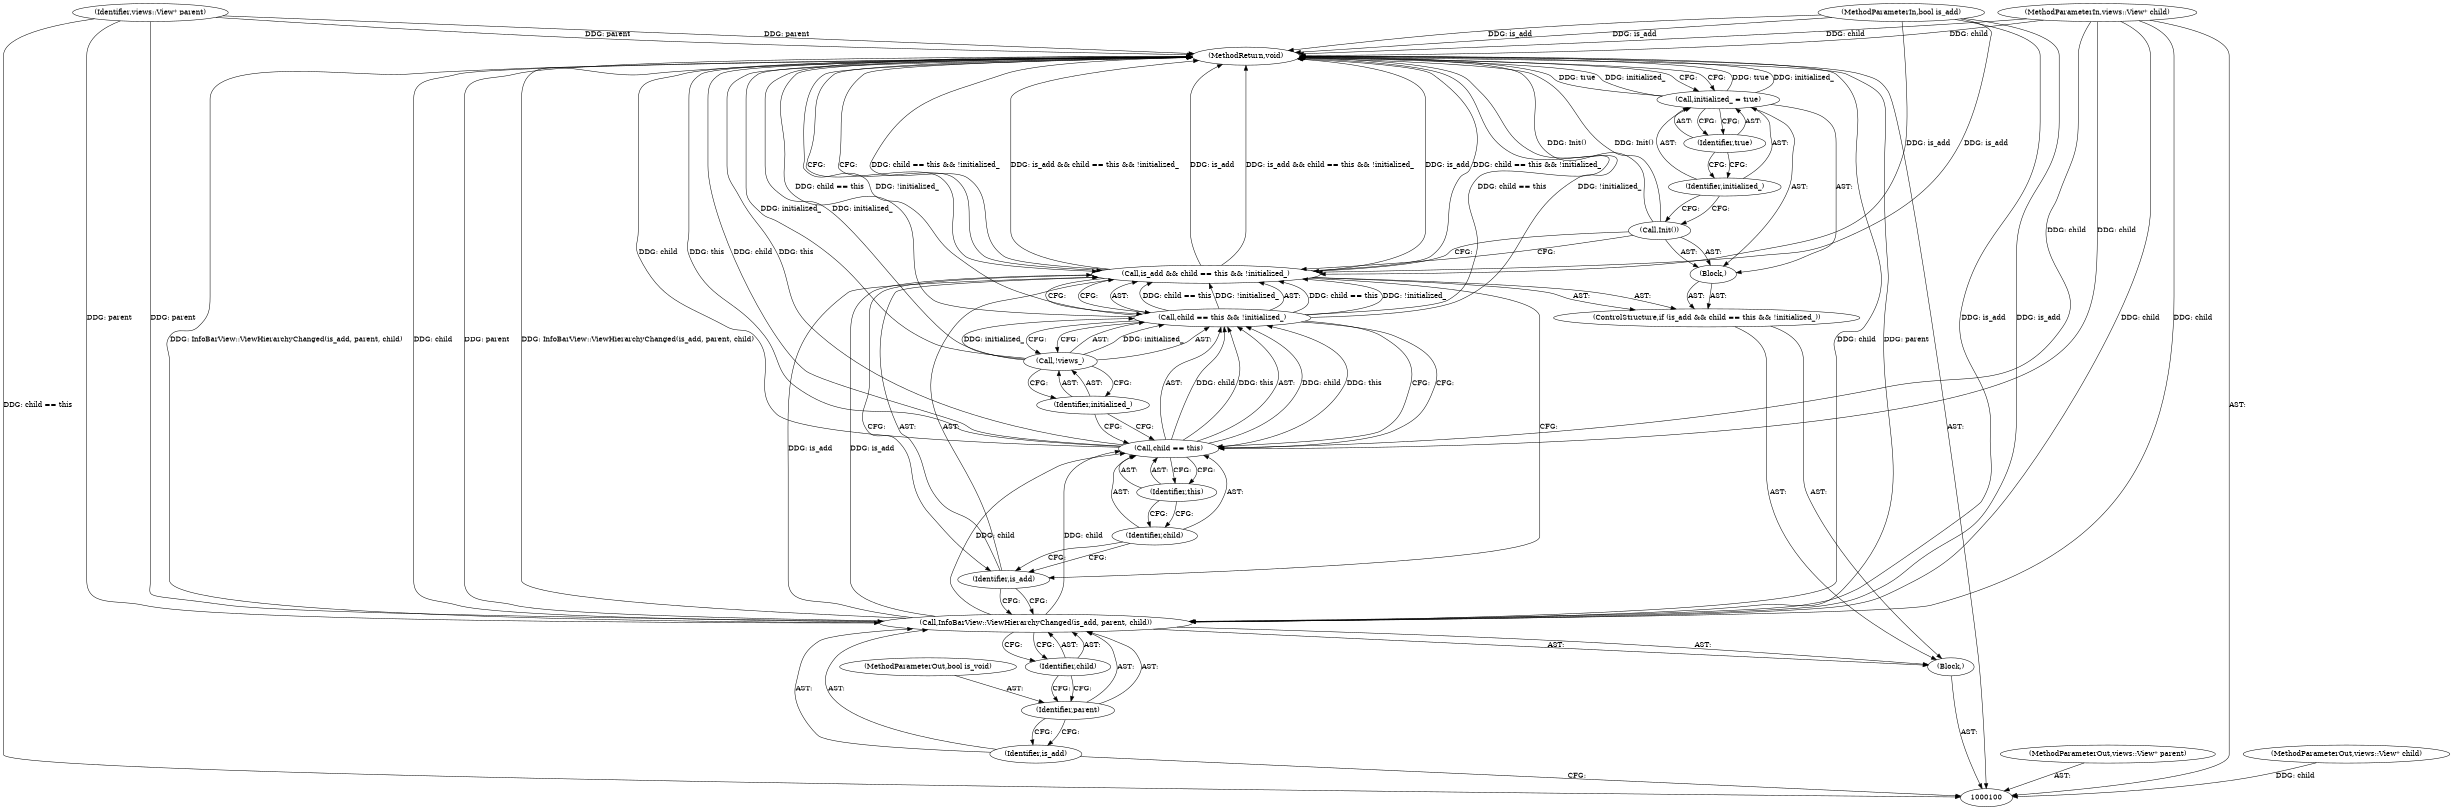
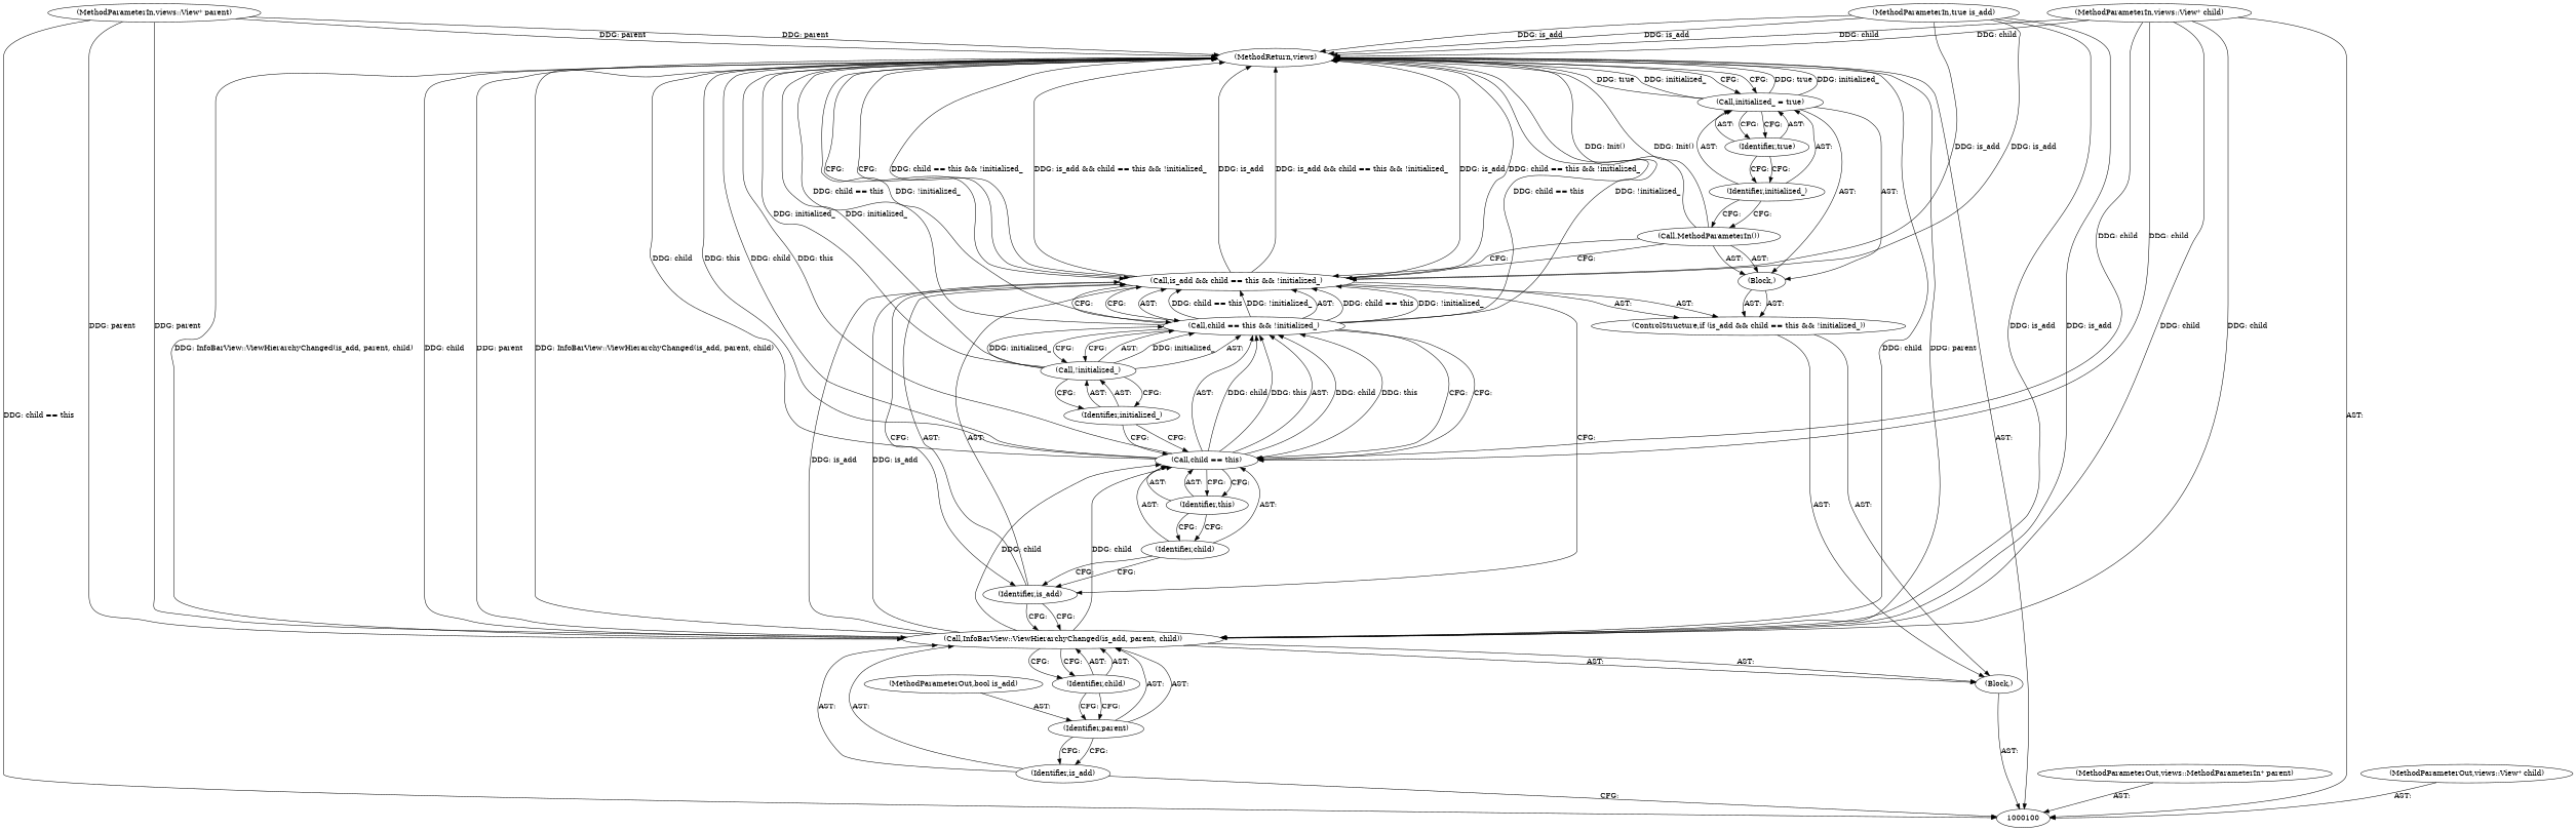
  digraph {
-   n1 [label="(MethodReturn,void)"]
+   n1 [label="(MethodReturn,views)"]
    n2 [label="(Call,is_add && child == this && !initialized_)"]
    n3 [label="(Call,initialized_ = true)"]
    1000100
    n5 [label="(Call,child == this && !initialized_)"]
    n6 [label="(Identifier,is_add)"]
    n7 [label="(ControlStructure,if (is_add && child == this && !initialized_))"]
    n8 [label="(Block,)"]
    n9 [label="(Identifier,true)"]
-   n10 [label="(MethodParameterIn,bool is_add)"]
+   n10 [label="(MethodParameterIn,true is_add)"]
    n11 [label="(Call,InfoBarView::ViewHierarchyChanged(is_add, parent, child))"]
    n12 [label="(Call,child == this)"]
    n13 [label="(Block,)"]
    n14 [label="(Identifier,child)"]
-   n15 [label="(MethodParameterOut,bool is_void)"]
+   n15 [label="(MethodParameterOut,bool is_add)"]
    n16 [label="(Identifier,parent)"]
-   n17 [label="(Identifier,views::View* parent)"]
-   n18 [label="(MethodParameterOut,views::View* parent)"]
+   n17 [label="(MethodParameterIn,views::View* parent)"]
+   n18 [label="(MethodParameterOut,views::MethodParameterIn* parent)"]
    n19 [label="(MethodParameterIn,views::View* child)"]
    n20 [label="(Identifier,this)"]
    n21 [label="(MethodParameterOut,views::View* child)"]
    n22 [label="(Identifier,is_add)"]
-   n23 [label="(Call,!views_)"]
+   n23 [label="(Call,!initialized_)"]
    n24 [label="(Identifier,initialized_)"]
    n25 [label="(Identifier,child)"]
-   n26 [label="(Call,Init())"]
+   n26 [label="(Call,MethodParameterIn())"]
    n27 [label="(Identifier,initialized_)"]
    n1 -> n2 [label="CFG: "]
    n1 -> n2 [label="CFG: "]
    n1 -> n3 [label="CFG: "]
    n1 -> n3 [label="CFG: "]
    n1 -> 1000100 [label="AST: "]
    n2 -> n1 [label="DDG: child == this && !initialized_"]
    n2 -> n1 [label="DDG: is_add && child == this && !initialized_"]
    n2 -> n1 [label="DDG: is_add"]
    n2 -> n1 [label="DDG: child == this && !initialized_"]
    n2 -> n1 [label="DDG: is_add && child == this && !initialized_"]
    n2 -> n1 [label="DDG: is_add"]
    n2 -> n5 [label="CFG: "]
    n2 -> n5 [label="CFG: "]
    n2 -> n6 [label="CFG: "]
    n2 -> n6 [label="CFG: "]
    n2 -> n7 [label="AST: "]
    n2 -> n7 [label="AST: "]
    n3 -> n1 [label="DDG: true"]
    n3 -> n1 [label="DDG: initialized_"]
    n3 -> n1 [label="DDG: true"]
    n3 -> n1 [label="DDG: initialized_"]
    n3 -> n8 [label="AST: "]
    n3 -> n8 [label="AST: "]
    n3 -> n9 [label="CFG: "]
    n3 -> n9 [label="CFG: "]
    n5 -> n1 [label="DDG: child == this"]
    n5 -> n1 [label="DDG: !initialized_"]
    n5 -> n1 [label="DDG: child == this"]
    n5 -> n1 [label="DDG: !initialized_"]
    n5 -> n2 [label="AST: "]
    n5 -> n2 [label="DDG: child == this"]
    n5 -> n2 [label="DDG: !initialized_"]
    n5 -> n2 [label="AST: "]
    n5 -> n2 [label="DDG: child == this"]
    n5 -> n2 [label="DDG: !initialized_"]
    n5 -> n12 [label="CFG: "]
    n5 -> n12 [label="CFG: "]
    n5 -> n23 [label="CFG: "]
    n5 -> n23 [label="CFG: "]
    n6 -> n2 [label="AST: "]
    n6 -> n2 [label="AST: "]
    n6 -> n11 [label="CFG: "]
    n6 -> n11 [label="CFG: "]
    n7 -> n13 [label="AST: "]
    n7 -> n13 [label="AST: "]
    n8 -> n7 [label="AST: "]
    n8 -> n7 [label="AST: "]
    n9 -> n3 [label="AST: "]
    n9 -> n3 [label="AST: "]
    n9 -> n27 [label="CFG: "]
    n9 -> n27 [label="CFG: "]
    n10 -> n1 [label="DDG: is_add"]
    n10 -> n1 [label="DDG: is_add"]
    n10 -> n2 [label="DDG: is_add"]
    n10 -> n2 [label="DDG: is_add"]
    n10 -> n11 [label="DDG: is_add"]
    n10 -> n11 [label="DDG: is_add"]
    n11 -> n1 [label="DDG: child"]
    n11 -> n1 [label="DDG: parent"]
    n11 -> n1 [label="DDG: InfoBarView::ViewHierarchyChanged(is_add, parent, child)"]
    n11 -> n1 [label="DDG: child"]
    n11 -> n1 [label="DDG: parent"]
    n11 -> n1 [label="DDG: InfoBarView::ViewHierarchyChanged(is_add, parent, child)"]
    n11 -> n2 [label="DDG: is_add"]
    n11 -> n2 [label="DDG: is_add"]
    n11 -> n12 [label="DDG: child"]
    n11 -> n12 [label="DDG: child"]
    n11 -> n13 [label="AST: "]
    n11 -> n13 [label="AST: "]
    n11 -> n14 [label="CFG: "]
    n11 -> n14 [label="CFG: "]
    n12 -> n1 [label="DDG: child"]
    n12 -> n1 [label="DDG: this"]
    n12 -> n1 [label="DDG: child"]
    n12 -> n1 [label="DDG: this"]
    n12 -> n5 [label="AST: "]
    n12 -> n5 [label="DDG: child"]
    n12 -> n5 [label="DDG: this"]
    n12 -> n5 [label="AST: "]
    n12 -> n5 [label="DDG: child"]
    n12 -> n5 [label="DDG: this"]
    n12 -> n20 [label="CFG: "]
    n12 -> n20 [label="CFG: "]
    n13 -> 1000100 [label="AST: "]
    n14 -> n11 [label="AST: "]
    n14 -> n11 [label="AST: "]
    n14 -> n16 [label="CFG: "]
    n14 -> n16 [label="CFG: "]
    n15 -> n16 [label="AST: "]
    n16 -> n11 [label="AST: "]
    n16 -> n11 [label="AST: "]
    n16 -> n22 [label="CFG: "]
    n16 -> n22 [label="CFG: "]
    n17 -> n1 [label="DDG: parent"]
    n17 -> n1 [label="DDG: parent"]
    n17 -> 1000100 [label="DDG: child == this"]
    n17 -> n11 [label="DDG: parent"]
    n17 -> n11 [label="DDG: parent"]
    n18 -> 1000100 [label="AST: "]
    n19 -> n1 [label="DDG: child"]
    n19 -> n1 [label="DDG: child"]
    n19 -> 1000100 [label="AST: "]
    n19 -> n11 [label="DDG: child"]
    n19 -> n11 [label="DDG: child"]
    n19 -> n12 [label="DDG: child"]
    n19 -> n12 [label="DDG: child"]
    n20 -> n12 [label="AST: "]
    n20 -> n12 [label="AST: "]
    n20 -> n25 [label="CFG: "]
    n20 -> n25 [label="CFG: "]
-   n21 -> 1000100 [label="DDG: child"]
+   n21 -> 1000100 [label="AST: "]
    n22 -> 1000100 [label="CFG: "]
    n22 -> n11 [label="AST: "]
    n22 -> n11 [label="AST: "]
    n23 -> n1 [label="DDG: initialized_"]
    n23 -> n1 [label="DDG: initialized_"]
    n23 -> n5 [label="AST: "]
    n23 -> n5 [label="DDG: initialized_"]
    n23 -> n5 [label="AST: "]
    n23 -> n5 [label="DDG: initialized_"]
    n23 -> n24 [label="CFG: "]
    n23 -> n24 [label="CFG: "]
    n24 -> n12 [label="CFG: "]
    n24 -> n12 [label="CFG: "]
    n24 -> n23 [label="AST: "]
    n24 -> n23 [label="AST: "]
    n25 -> n6 [label="CFG: "]
    n25 -> n6 [label="CFG: "]
    n25 -> n12 [label="AST: "]
    n25 -> n12 [label="AST: "]
    n26 -> n1 [label="DDG: Init()"]
    n26 -> n1 [label="DDG: Init()"]
    n26 -> n2 [label="CFG: "]
    n26 -> n2 [label="CFG: "]
    n26 -> n8 [label="AST: "]
    n26 -> n8 [label="AST: "]
    n27 -> n3 [label="AST: "]
    n27 -> n3 [label="AST: "]
    n27 -> n26 [label="CFG: "]
    n27 -> n26 [label="CFG: "]
  }
